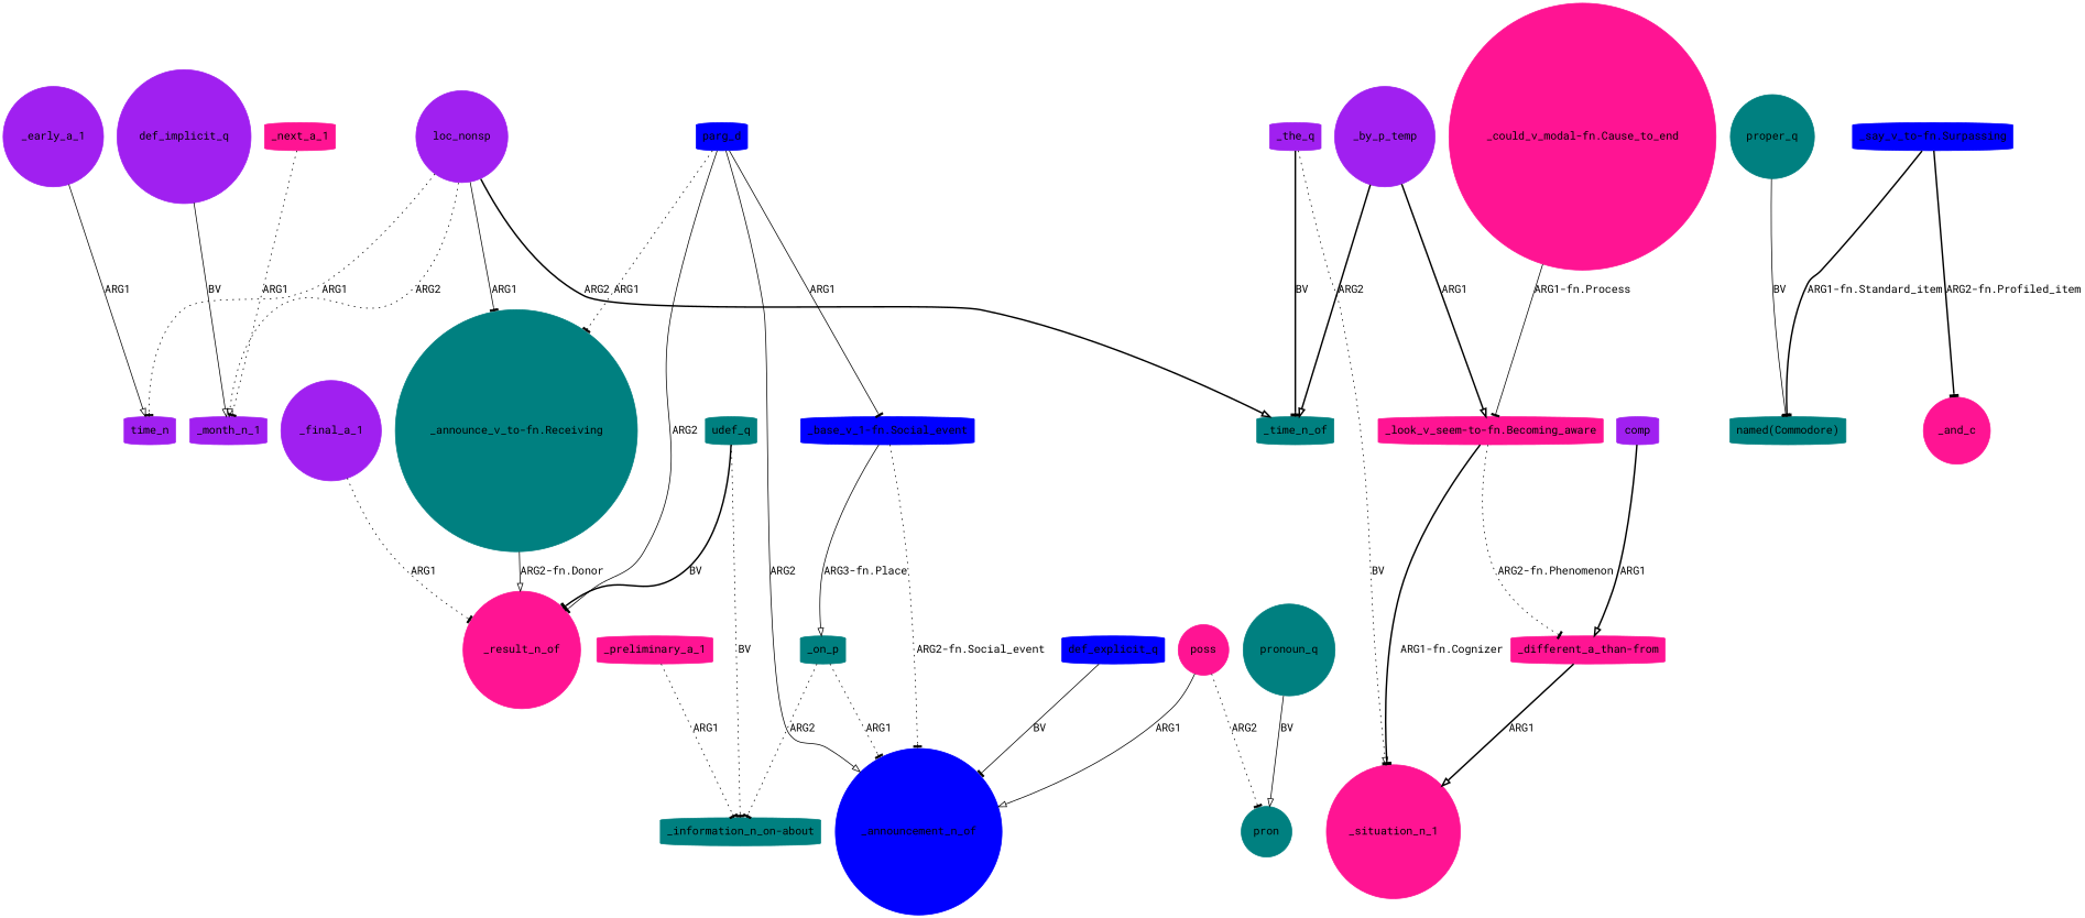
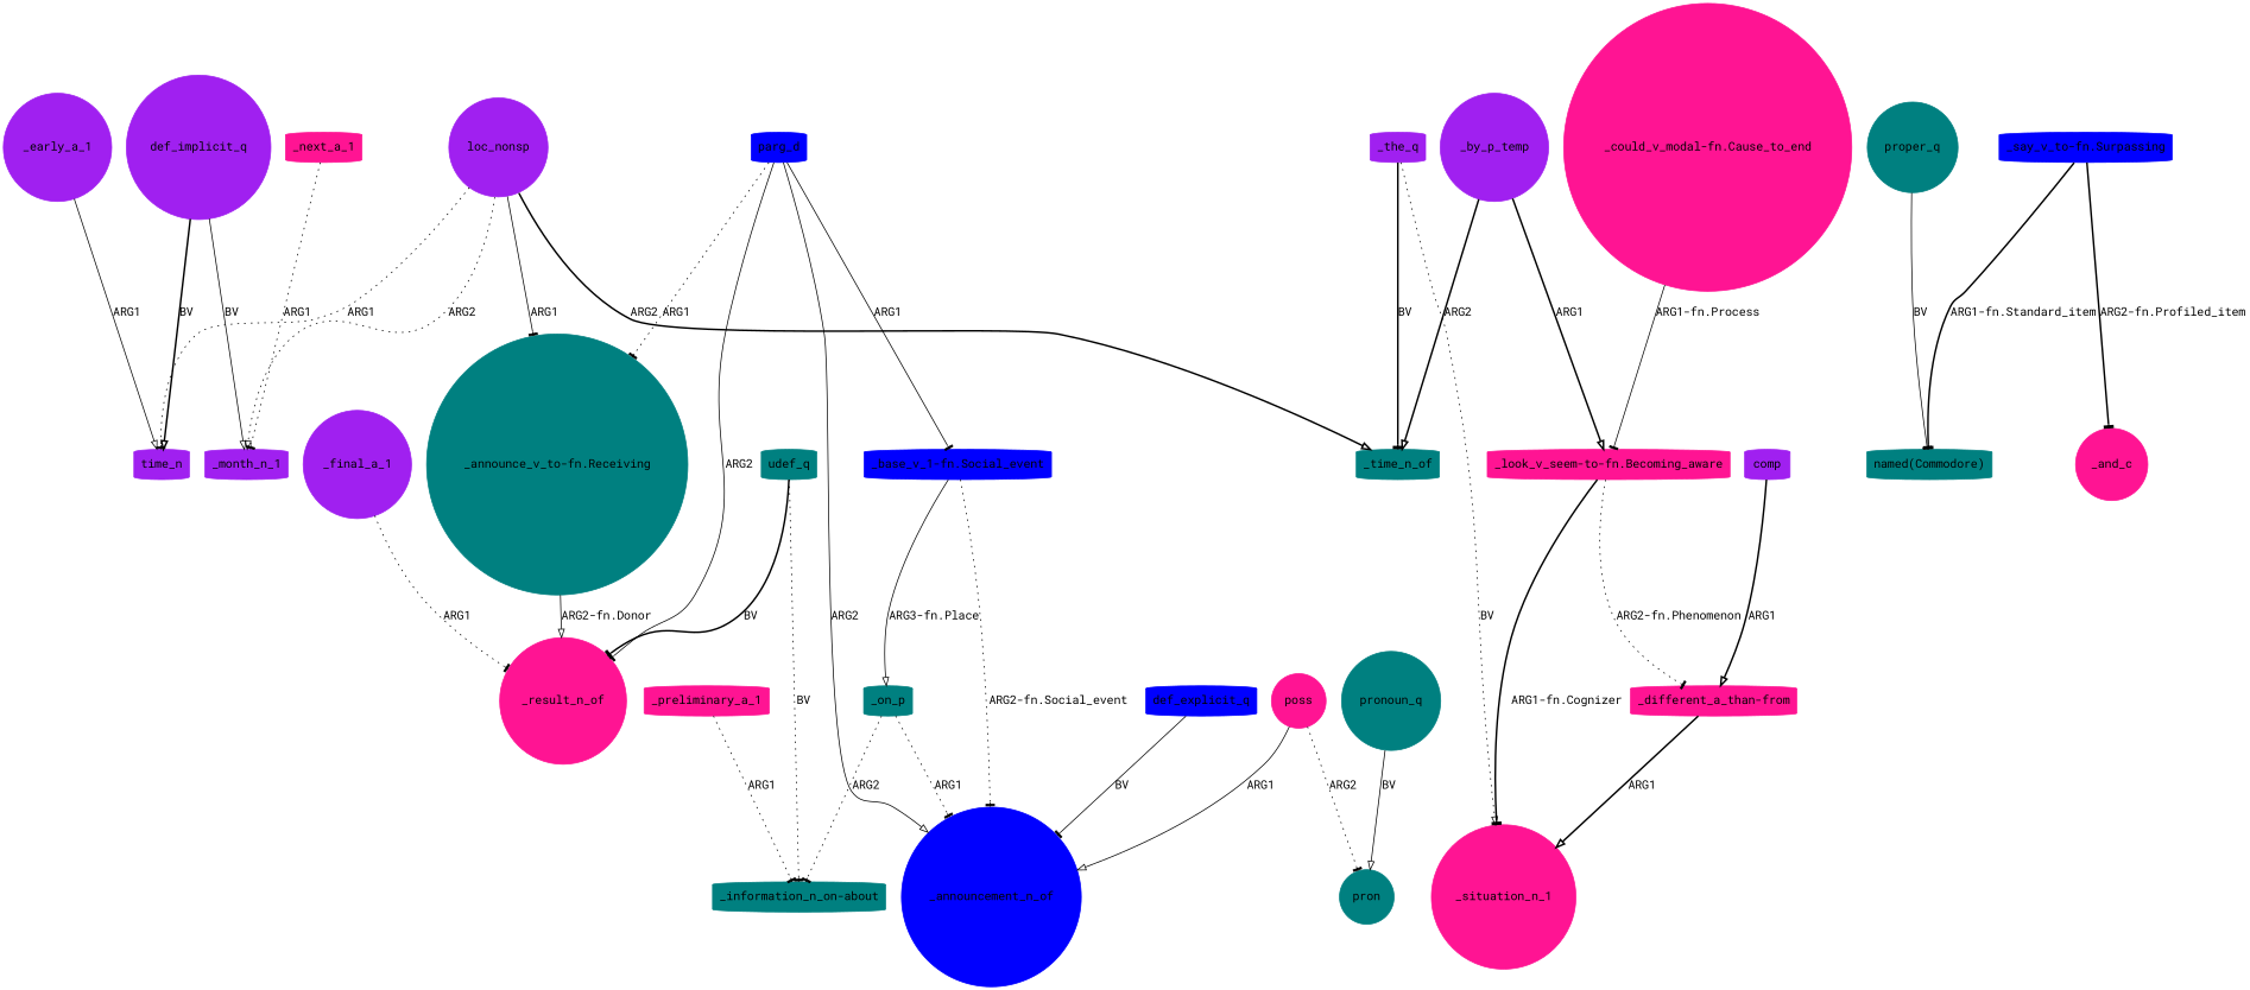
  digraph {
    fontname="Roboto Mono"
    node [color=purple fontname="Roboto Mono" shape=cylinder style=filled]
    edge [arrowhead=tee fontname="Roboto Mono" style=solid]
    _early_a_1 [shape=circle]
    time_n
    "_base_v_1-fn.Social_event" [color=blue]
    _on_p [color=teal]
    _announcement_n_of [color=blue shape=circle]
    "_information_n_on-about" [color=teal]
    def_implicit_q [shape=circle]
    _month_n_1
    "_look_v_seem-to-fn.Becoming_aware" [color=deeppink]
    _situation_n_1 [color=deeppink shape=circle]
    "_different_a_than-from" [color=deeppink]
    loc_nonsp [shape=circle]
    "_announce_v_to-fn.Receiving" [color=teal shape=circle]
    _time_n_of [color=teal]
    _result_n_of [color=deeppink shape=circle]
    parg_d [color=blue]
    udef_q [color=teal]
    _by_p_temp [shape=circle]
    poss [color=deeppink shape=circle]
    pron [color=teal shape=circle]
    _next_a_1 [color=deeppink]
    proper_q [color=teal shape=circle]
    "named(Commodore)" [color=teal]
    pronoun_q [color=teal shape=circle]
    _the_q
    _preliminary_a_1 [color=deeppink]
    _final_a_1 [shape=circle]
    "_say_v_to-fn.Surpassing" [color=blue]
    _and_c [color=deeppink shape=circle]
    comp
    "_could_v_modal-fn.Cause_to_end" [color=deeppink shape=circle]
    def_explicit_q [color=blue]
    _early_a_1 -> time_n [arrowhead=onormal label=ARG1]
    "_base_v_1-fn.Social_event" -> _on_p [arrowhead=onormal label="ARG3-fn.Place"]
    "_base_v_1-fn.Social_event" -> _announcement_n_of [label="ARG2-fn.Social_event" style=dotted]
    _on_p -> _announcement_n_of [label=ARG1 style=dotted]
    _on_p -> "_information_n_on-about" [label=ARG2 style=dotted]
+   def_implicit_q -> time_n [arrowhead=onormal label=BV style=bold]
    def_implicit_q -> _month_n_1 [arrowhead=onormal label=BV]
    "_look_v_seem-to-fn.Becoming_aware" -> _situation_n_1 [label="ARG1-fn.Cognizer" style=bold]
    "_look_v_seem-to-fn.Becoming_aware" -> "_different_a_than-from" [label="ARG2-fn.Phenomenon" style=dotted]
    "_different_a_than-from" -> _situation_n_1 [arrowhead=onormal label=ARG1 style=bold]
    loc_nonsp -> time_n [label=ARG1 style=dotted]
    loc_nonsp -> _month_n_1 [arrowhead=onormal label=ARG2 style=dotted]
    loc_nonsp -> "_announce_v_to-fn.Receiving" [label=ARG1]
    loc_nonsp -> _time_n_of [arrowhead=onormal label=ARG2 style=bold]
    "_announce_v_to-fn.Receiving" -> _result_n_of [arrowhead=onormal label="ARG2-fn.Donor"]
    parg_d -> "_base_v_1-fn.Social_event" [label=ARG1]
    parg_d -> _announcement_n_of [arrowhead=onormal label=ARG2]
    parg_d -> "_announce_v_to-fn.Receiving" [label=ARG1 style=dotted]
    parg_d -> _result_n_of [label=ARG2]
    udef_q -> "_information_n_on-about" [label=BV style=dotted]
    udef_q -> _result_n_of [label=BV style=bold]
    _by_p_temp -> "_look_v_seem-to-fn.Becoming_aware" [arrowhead=onormal label=ARG1 style=bold]
    _by_p_temp -> _time_n_of [arrowhead=onormal label=ARG2 style=bold]
    poss -> _announcement_n_of [arrowhead=onormal label=ARG1]
    poss -> pron [label=ARG2 style=dotted]
    _next_a_1 -> _month_n_1 [label=ARG1 style=dotted]
    proper_q -> "named(Commodore)" [label=BV]
    pronoun_q -> pron [arrowhead=onormal label=BV]
    _the_q -> _situation_n_1 [arrowhead=onormal label=BV style=dotted]
    _the_q -> _time_n_of [label=BV style=bold]
    _preliminary_a_1 -> "_information_n_on-about" [label=ARG1 style=dotted]
    _final_a_1 -> _result_n_of [label=ARG1 style=dotted]
    "_say_v_to-fn.Surpassing" -> "named(Commodore)" [label="ARG1-fn.Standard_item" style=bold]
    "_say_v_to-fn.Surpassing" -> _and_c [label="ARG2-fn.Profiled_item" style=bold]
    comp -> "_different_a_than-from" [arrowhead=onormal label=ARG1 style=bold]
    "_could_v_modal-fn.Cause_to_end" -> "_look_v_seem-to-fn.Becoming_aware" [label="ARG1-fn.Process"]
    def_explicit_q -> _announcement_n_of [label=BV]
  }
